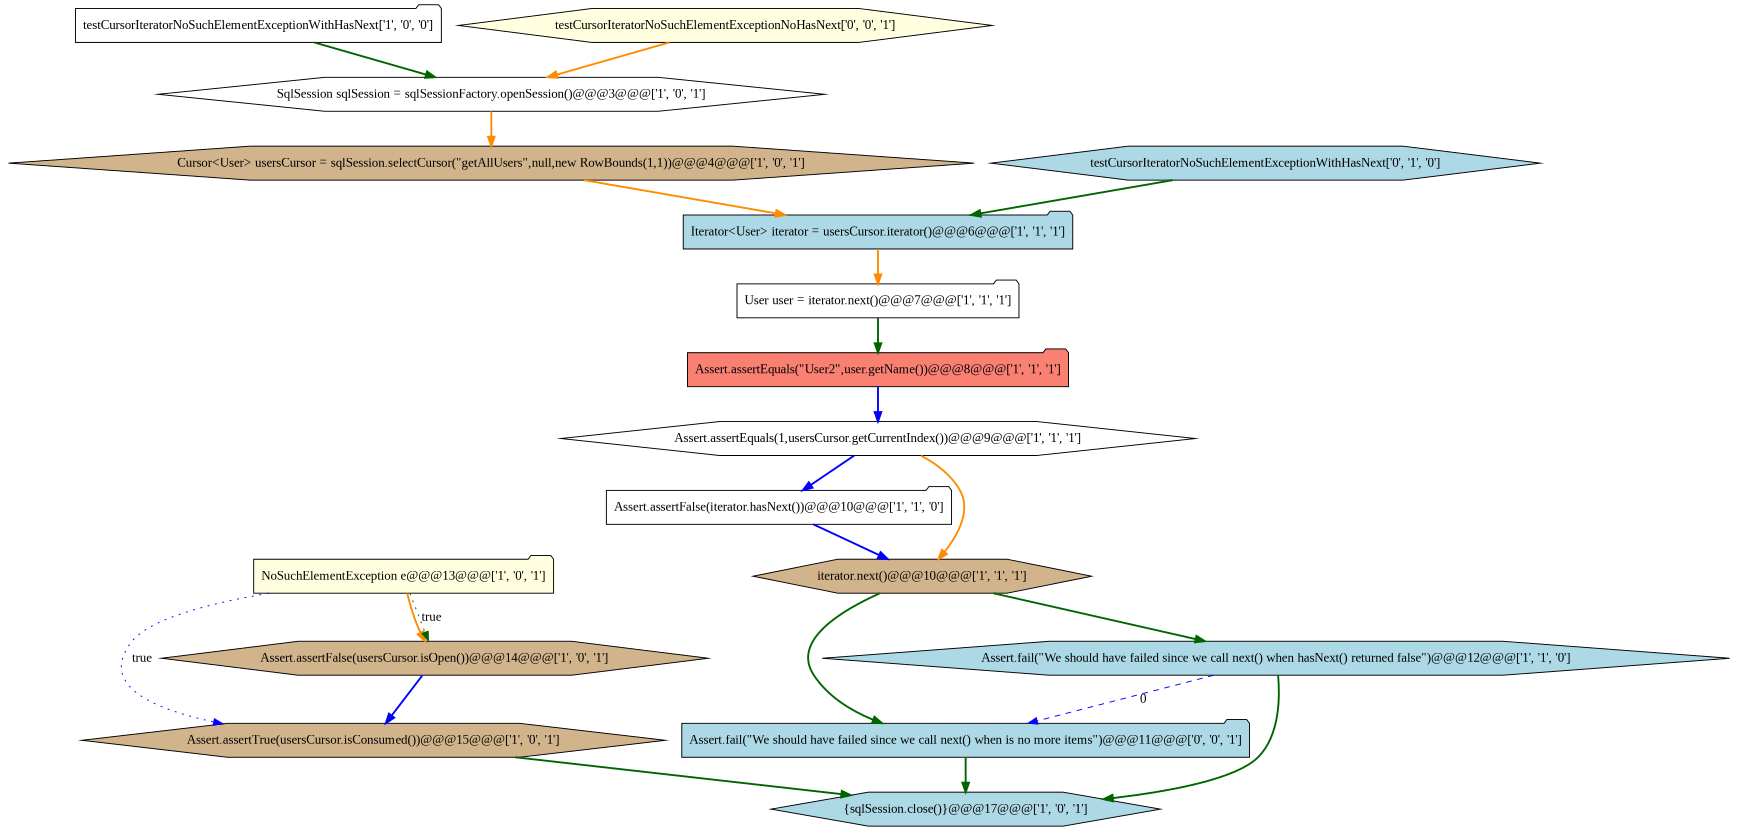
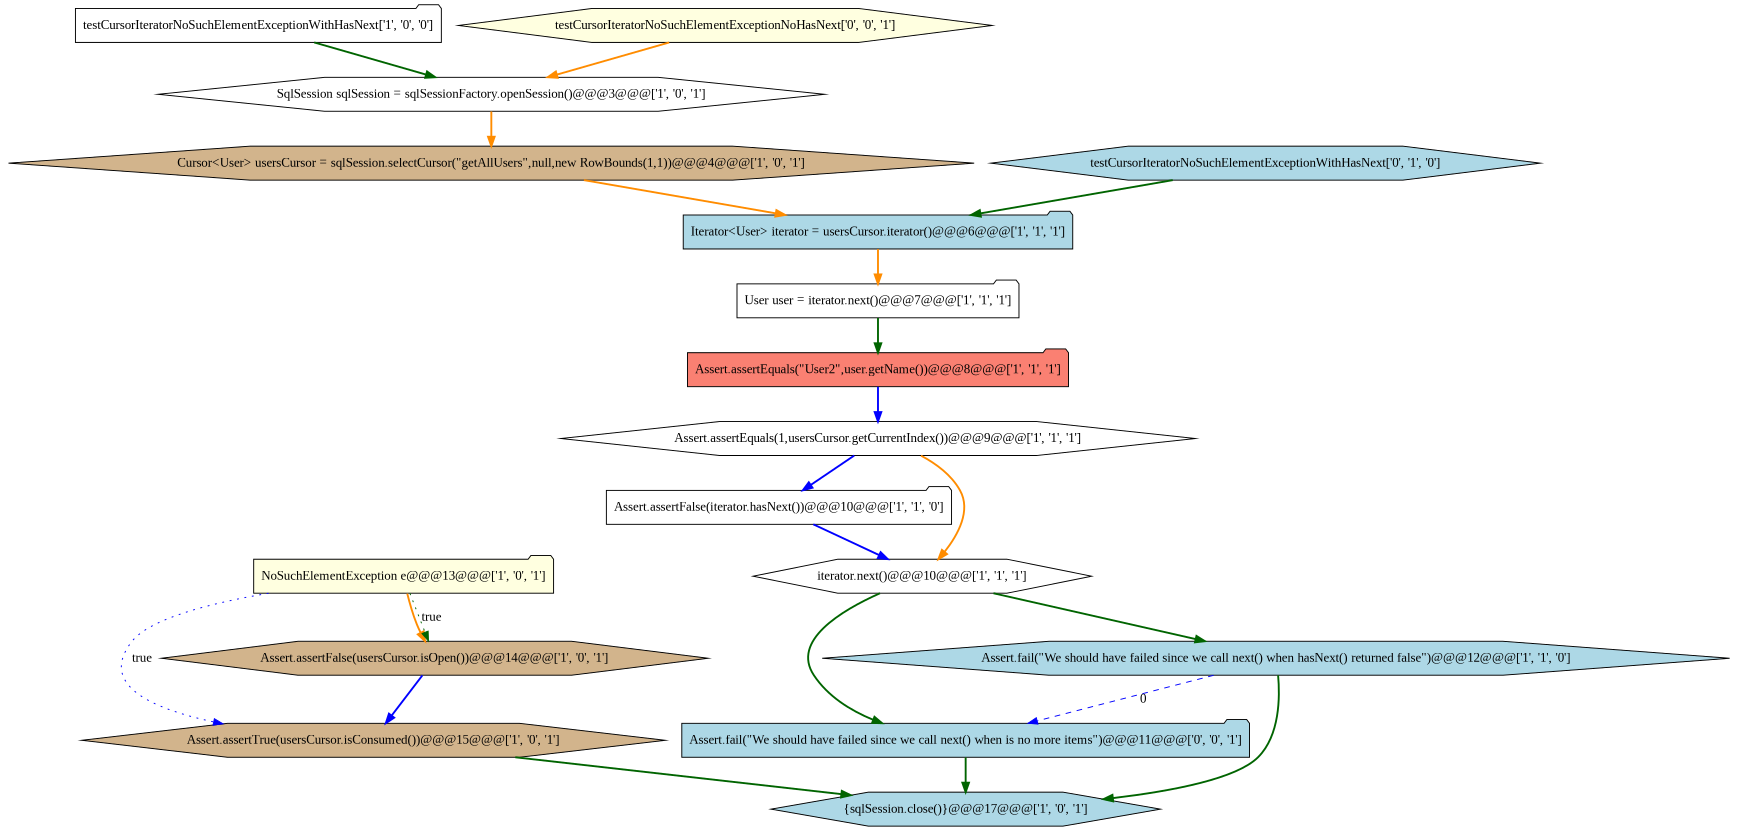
  digraph {
    fontname="Liberation Serif"
    node [fillcolor=white fontname="Liberation Serif" shape=hexagon style=filled]
    edge [color=darkgreen fontname="Liberation Serif" style=bold]
    n1 [fillcolor=lightblue label="Assert.fail(\"We should have failed since we call next() when is no more items\")@@@11@@@['0', '0', '1']" shape=folder]
    n2 [fillcolor=lightblue label="{sqlSession.close()}@@@17@@@['1', '0', '1']"]
    n3 [fillcolor=tan label="Assert.assertTrue(usersCursor.isConsumed())@@@15@@@['1', '0', '1']"]
    n4 [fillcolor=tan label="Cursor<User> usersCursor = sqlSession.selectCursor(\"getAllUsers\",null,new RowBounds(1,1))@@@4@@@['1', '0', '1']"]
    n5 [fillcolor=lightblue label="Iterator<User> iterator = usersCursor.iterator()@@@6@@@['1', '1', '1']" shape=folder]
    n6 [label="User user = iterator.next()@@@7@@@['1', '1', '1']" shape=folder]
    n7 [label="Assert.assertFalse(iterator.hasNext())@@@10@@@['1', '1', '0']" shape=folder]
-   n8 [fillcolor=tan label="iterator.next()@@@10@@@['1', '1', '1']"]
+   n8 [label="iterator.next()@@@10@@@['1', '1', '1']"]
    n9 [fillcolor=lightblue label="Assert.fail(\"We should have failed since we call next() when hasNext() returned false\")@@@12@@@['1', '1', '0']"]
    n10 [label="testCursorIteratorNoSuchElementExceptionWithHasNext['1', '0', '0']" shape=folder]
    n11 [label="SqlSession sqlSession = sqlSessionFactory.openSession()@@@3@@@['1', '0', '1']"]
    n12 [fillcolor=lightyellow label="testCursorIteratorNoSuchElementExceptionNoHasNext['0', '0', '1']"]
    n13 [fillcolor=lightyellow label="NoSuchElementException e@@@13@@@['1', '0', '1']" shape=folder]
    n14 [fillcolor=tan label="Assert.assertFalse(usersCursor.isOpen())@@@14@@@['1', '0', '1']"]
    n15 [fillcolor=salmon label="Assert.assertEquals(\"User2\",user.getName())@@@8@@@['1', '1', '1']" shape=folder]
    n16 [label="Assert.assertEquals(1,usersCursor.getCurrentIndex())@@@9@@@['1', '1', '1']"]
    n17 [fillcolor=lightblue label="testCursorIteratorNoSuchElementExceptionWithHasNext['0', '1', '0']"]
    n1 -> n2
    n3 -> n2
    n4 -> n5 [color=darkorange]
    n5 -> n6 [color=darkorange]
    n6 -> n15
    n7 -> n8 [color=blue]
    n8 -> n1
    n8 -> n9
    n9 -> n1 [color=blue label=0 style=dashed]
    n9 -> n2
    n10 -> n11
    n11 -> n4 [color=darkorange]
    n12 -> n11 [color=darkorange]
    n13 -> n3 [color=blue label=true style=dotted]
    n13 -> n14 [color=darkorange]
    n13 -> n14 [label=true style=dotted]
    n14 -> n3 [color=blue]
    n15 -> n16 [color=blue]
    n16 -> n7 [color=blue]
    n16 -> n8 [color=darkorange]
    n17 -> n5
  }
